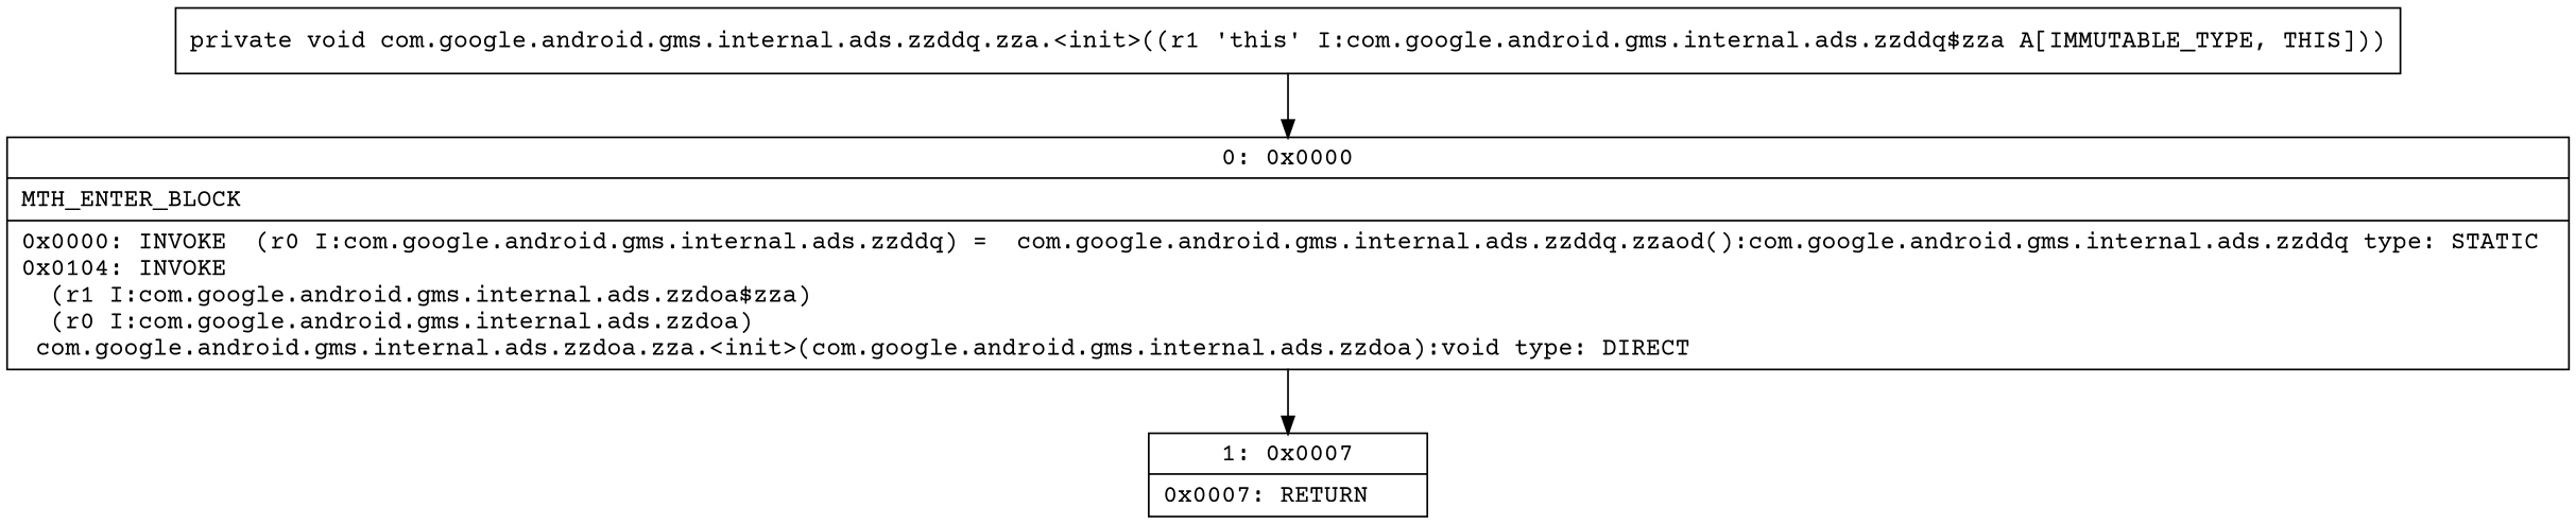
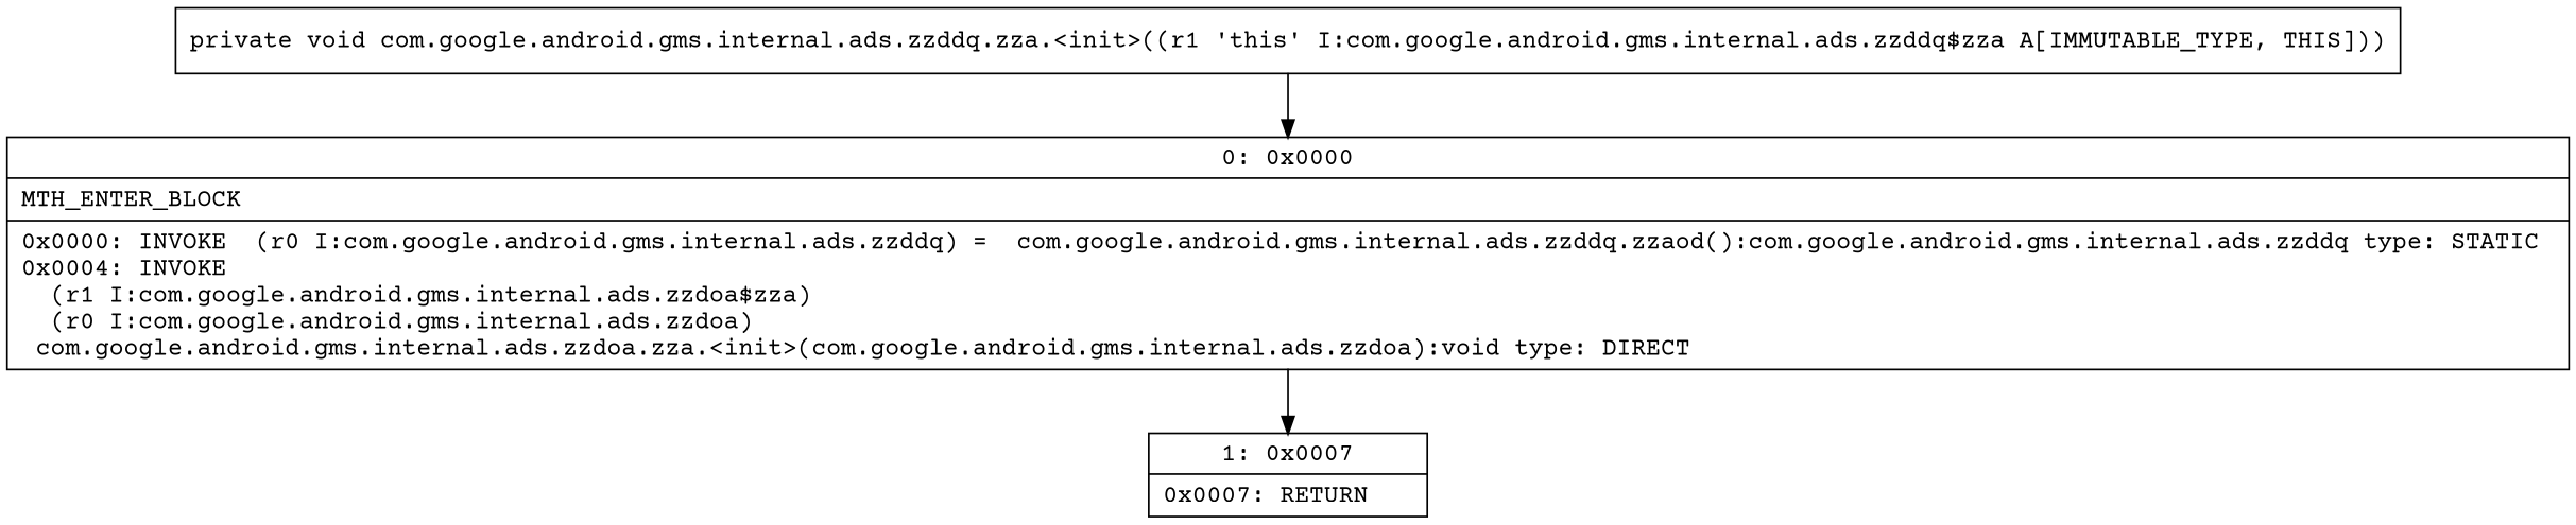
  digraph {
    fontname="Courier Prime"
    node [shape=record fontname="Courier Prime"]
    edge [fontname="Courier Prime"]
-   n1 [label="{0\:\ 0x0000|MTH_ENTER_BLOCK\l|0x0000: INVOKE  (r0 I:com.google.android.gms.internal.ads.zzddq) =  com.google.android.gms.internal.ads.zzddq.zzaod():com.google.android.gms.internal.ads.zzddq type: STATIC \l0x0104: INVOKE  \l  (r1 I:com.google.android.gms.internal.ads.zzdoa$zza)\l  (r0 I:com.google.android.gms.internal.ads.zzdoa)\l com.google.android.gms.internal.ads.zzdoa.zza.\<init\>(com.google.android.gms.internal.ads.zzdoa):void type: DIRECT \l}"]
+   n1 [label="{0\:\ 0x0000|MTH_ENTER_BLOCK\l|0x0000: INVOKE  (r0 I:com.google.android.gms.internal.ads.zzddq) =  com.google.android.gms.internal.ads.zzddq.zzaod():com.google.android.gms.internal.ads.zzddq type: STATIC \l0x0004: INVOKE  \l  (r1 I:com.google.android.gms.internal.ads.zzdoa$zza)\l  (r0 I:com.google.android.gms.internal.ads.zzdoa)\l com.google.android.gms.internal.ads.zzdoa.zza.\<init\>(com.google.android.gms.internal.ads.zzdoa):void type: DIRECT \l}"]
    n2 [label="{1\:\ 0x0007|0x0007: RETURN   \l}"]
    n3 [label="{private void com.google.android.gms.internal.ads.zzddq.zza.\<init\>((r1 'this' I:com.google.android.gms.internal.ads.zzddq$zza A[IMMUTABLE_TYPE, THIS])) }"]
    n1 -> n2
    n3 -> n1
  }
